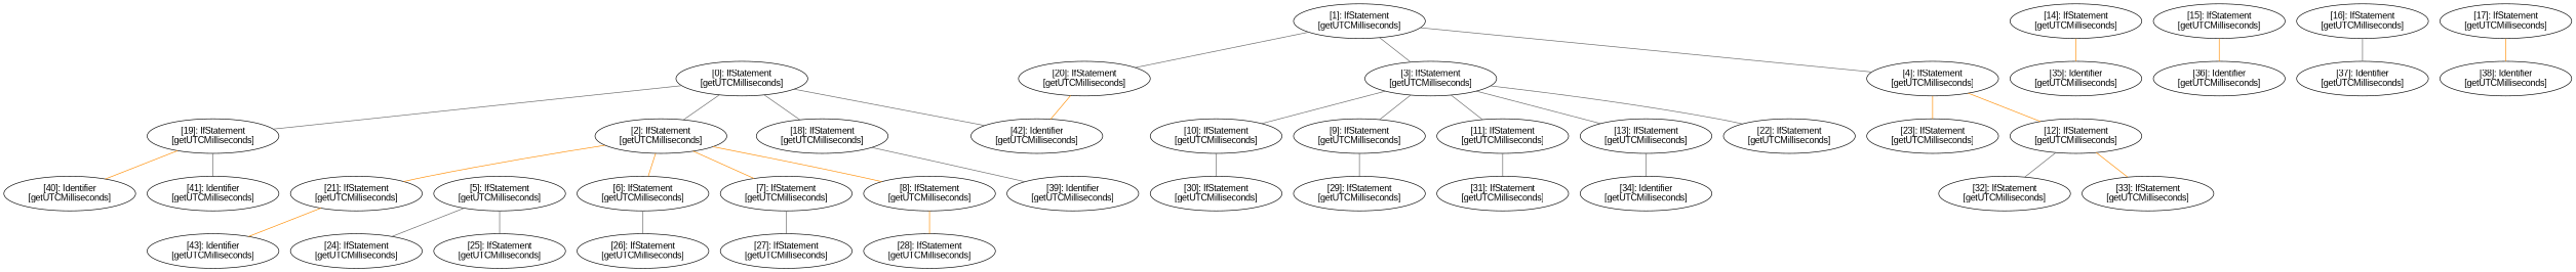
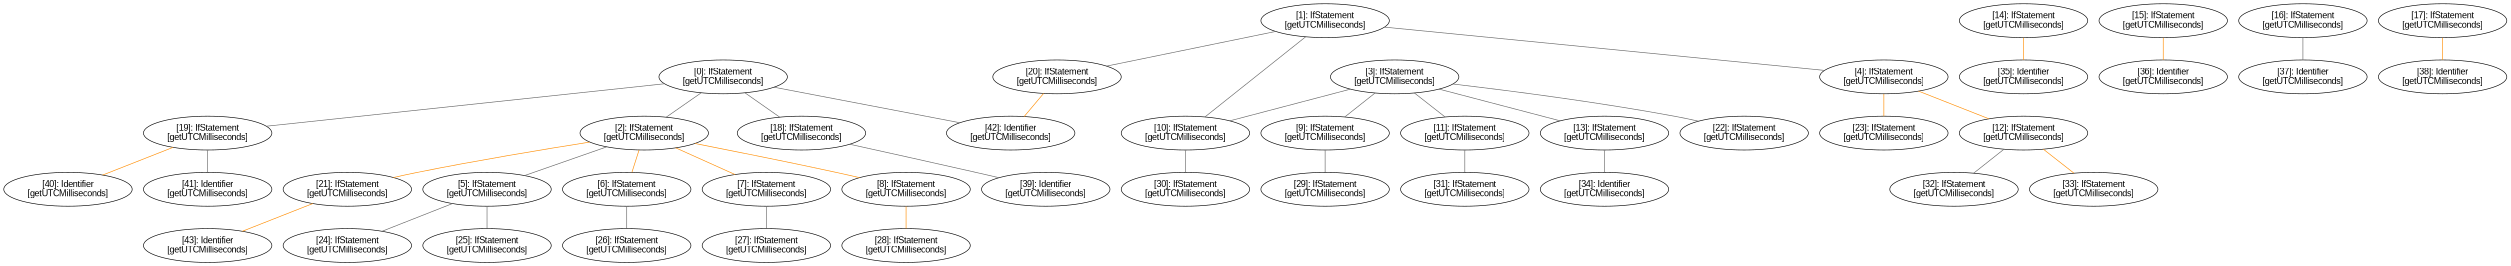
  graph {
    fontname="Liberation Sans"
    node [fontname="Liberation Sans"]
    edge [color=gray40 fontname="Liberation Sans"]
    n1 [label="[0]: IfStatement\n[getUTCMilliseconds]"]
    n2 [label="[2]: IfStatement\n[getUTCMilliseconds]"]
    n3 [label="[18]: IfStatement\n[getUTCMilliseconds]"]
    n4 [label="[19]: IfStatement\n[getUTCMilliseconds]"]
    n5 [label="[42]: Identifier\n[getUTCMilliseconds]"]
    n6 [label="[1]: IfStatement\n[getUTCMilliseconds]"]
    n7 [label="[3]: IfStatement\n[getUTCMilliseconds]"]
    n8 [label="[4]: IfStatement\n[getUTCMilliseconds]"]
    n9 [label="[20]: IfStatement\n[getUTCMilliseconds]"]
    n10 [label="[5]: IfStatement\n[getUTCMilliseconds]"]
    n11 [label="[6]: IfStatement\n[getUTCMilliseconds]"]
    n12 [label="[7]: IfStatement\n[getUTCMilliseconds]"]
    n13 [label="[8]: IfStatement\n[getUTCMilliseconds]"]
    n14 [label="[21]: IfStatement\n[getUTCMilliseconds]"]
    n15 [label="[39]: Identifier\n[getUTCMilliseconds]"]
    n16 [label="[40]: Identifier\n[getUTCMilliseconds]"]
    n17 [label="[41]: Identifier\n[getUTCMilliseconds]"]
    n18 [label="[9]: IfStatement\n[getUTCMilliseconds]"]
    n19 [label="[10]: IfStatement\n[getUTCMilliseconds]"]
    n20 [label="[11]: IfStatement\n[getUTCMilliseconds]"]
    n21 [label="[13]: IfStatement\n[getUTCMilliseconds]"]
    n22 [label="[22]: IfStatement\n[getUTCMilliseconds]"]
    n23 [label="[12]: IfStatement\n[getUTCMilliseconds]"]
    n24 [label="[23]: IfStatement\n[getUTCMilliseconds]"]
    n25 [label="[24]: IfStatement\n[getUTCMilliseconds]"]
    n26 [label="[25]: IfStatement\n[getUTCMilliseconds]"]
    n27 [label="[26]: IfStatement\n[getUTCMilliseconds]"]
    n28 [label="[27]: IfStatement\n[getUTCMilliseconds]"]
    n29 [label="[28]: IfStatement\n[getUTCMilliseconds]"]
    n30 [label="[43]: Identifier\n[getUTCMilliseconds]"]
    n31 [label="[29]: IfStatement\n[getUTCMilliseconds]"]
    n32 [label="[30]: IfStatement\n[getUTCMilliseconds]"]
    n33 [label="[31]: IfStatement\n[getUTCMilliseconds]"]
    n34 [label="[34]: Identifier\n[getUTCMilliseconds]"]
    n35 [label="[32]: IfStatement\n[getUTCMilliseconds]"]
    n36 [label="[33]: IfStatement\n[getUTCMilliseconds]"]
    n37 [label="[14]: IfStatement\n[getUTCMilliseconds]"]
    n38 [label="[35]: Identifier\n[getUTCMilliseconds]"]
    n39 [label="[15]: IfStatement\n[getUTCMilliseconds]"]
    n40 [label="[36]: Identifier\n[getUTCMilliseconds]"]
    n41 [label="[16]: IfStatement\n[getUTCMilliseconds]"]
    n42 [label="[37]: Identifier\n[getUTCMilliseconds]"]
    n43 [label="[17]: IfStatement\n[getUTCMilliseconds]"]
    n44 [label="[38]: Identifier\n[getUTCMilliseconds]"]
    n1 -- n2
    n1 -- n3
    n1 -- n4
    n1 -- n5
+   n2 -- n10
    n2 -- n11 [color=darkorange]
    n2 -- n12 [color=darkorange]
    n2 -- n13 [color=darkorange]
    n2 -- n14 [color=darkorange]
    n3 -- n15
    n4 -- n16 [color=darkorange]
    n4 -- n17
-   n6 -- n7
+   n6 -- n19
    n6 -- n8
    n6 -- n9
    n7 -- n18
    n7 -- n19
    n7 -- n20
    n7 -- n21
    n7 -- n22
    n8 -- n23 [color=darkorange]
    n8 -- n24 [color=darkorange]
    n9 -- n5 [color=darkorange]
    n10 -- n25
    n10 -- n26
    n11 -- n27
    n12 -- n28
    n13 -- n29 [color=darkorange]
    n14 -- n30 [color=darkorange]
    n18 -- n31
    n19 -- n32
    n20 -- n33
    n21 -- n34
    n23 -- n35
    n23 -- n36 [color=darkorange]
    n37 -- n38 [color=darkorange]
    n39 -- n40 [color=darkorange]
    n41 -- n42
    n43 -- n44 [color=darkorange]
  }
